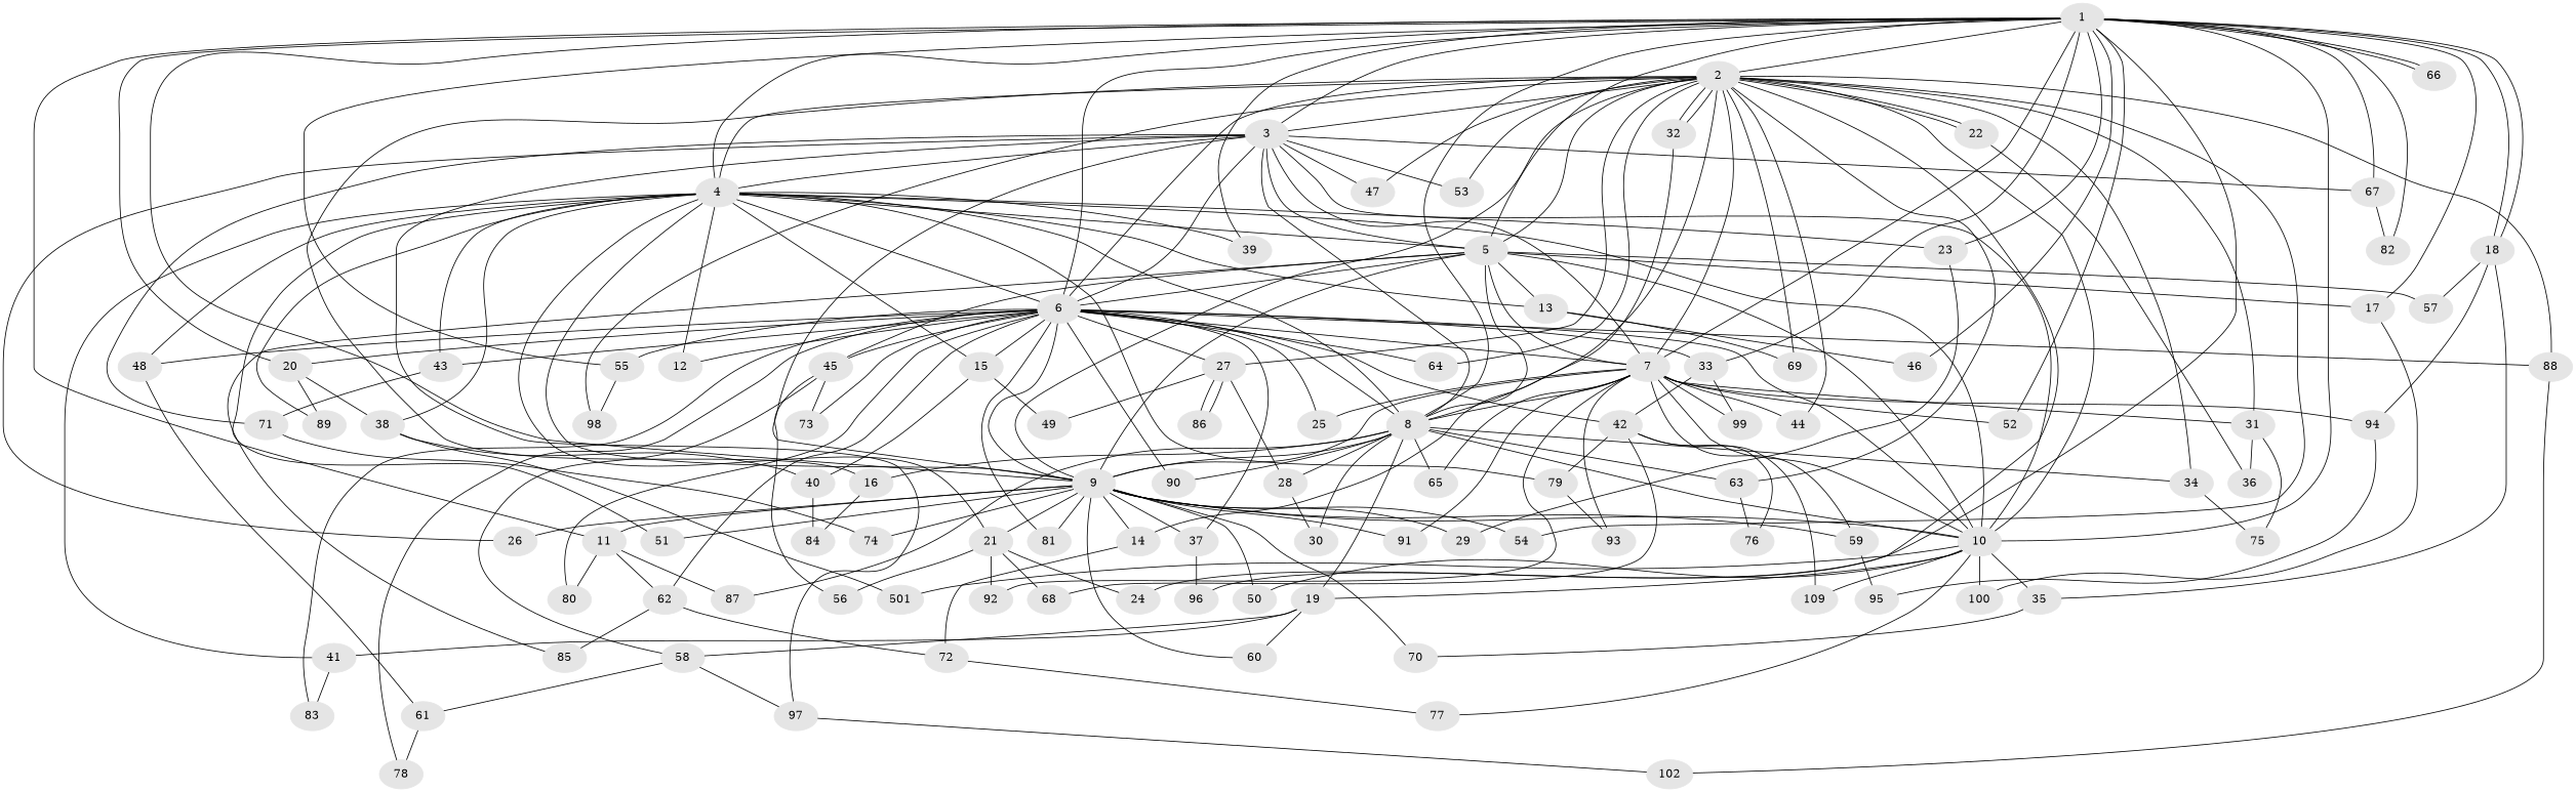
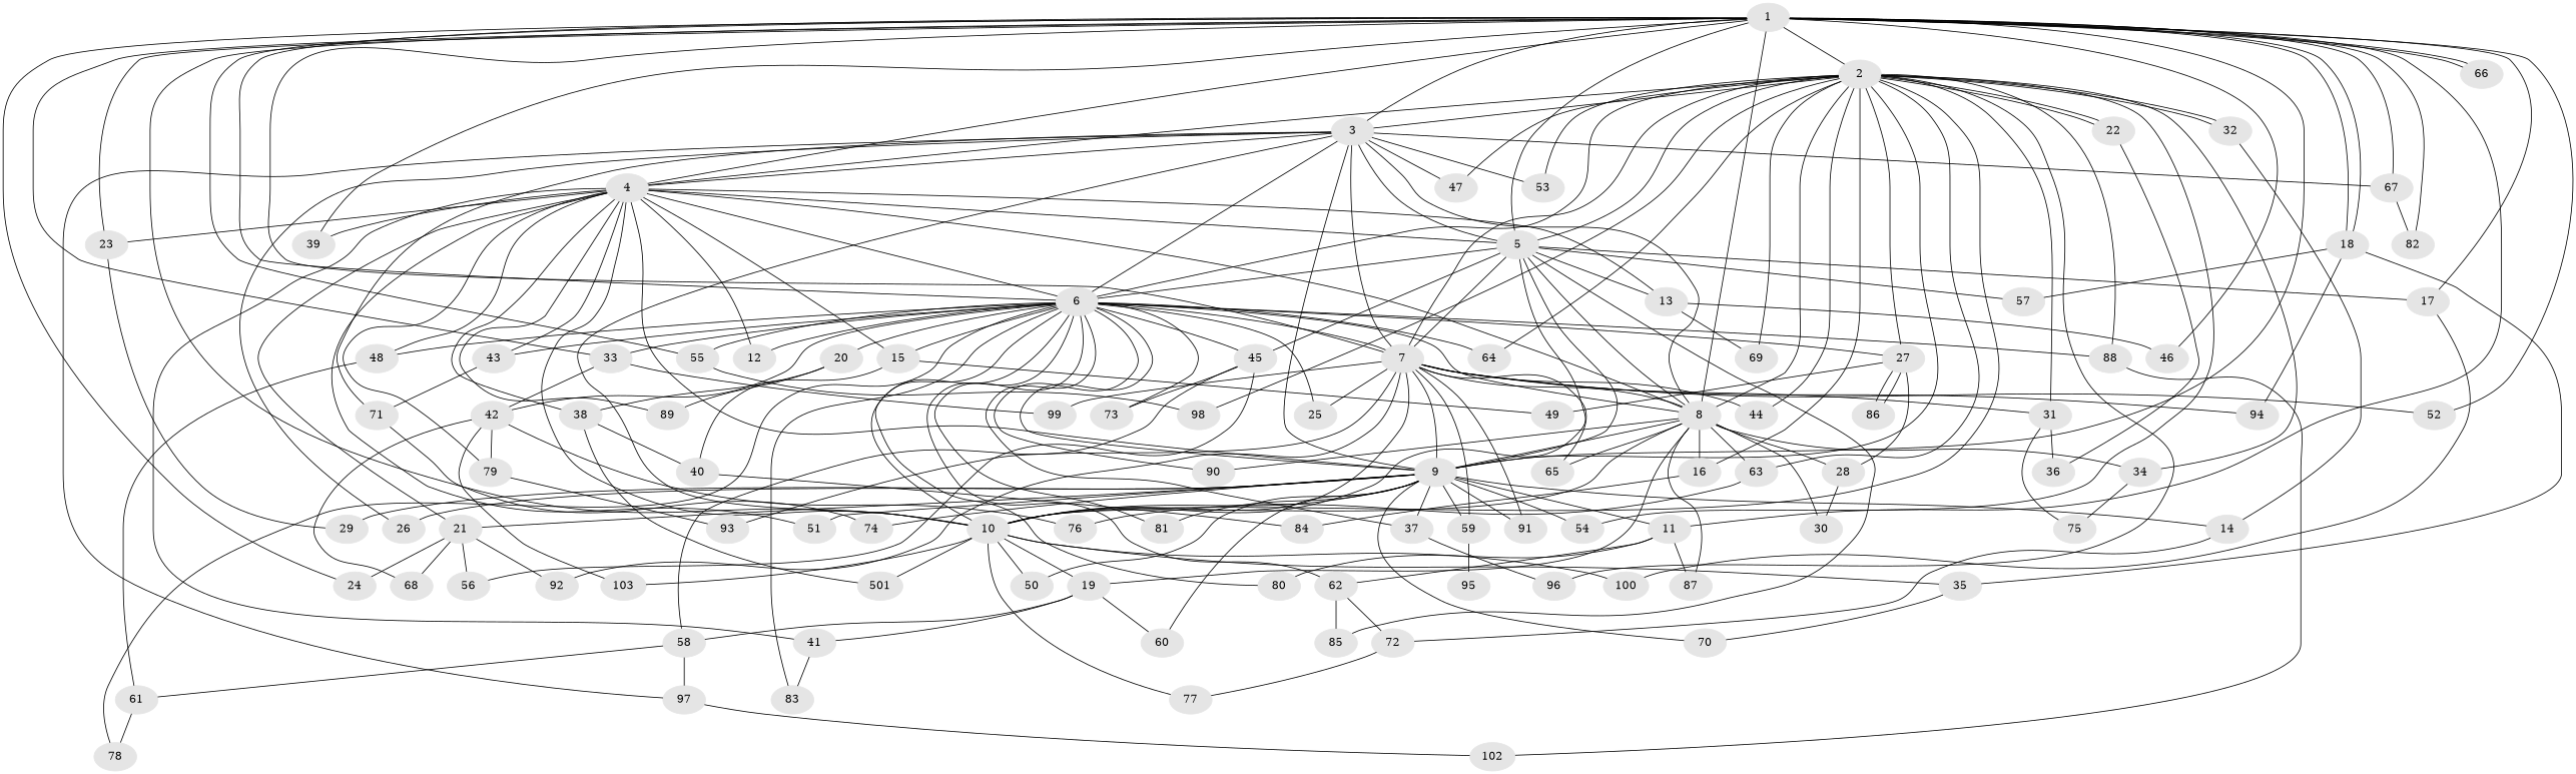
  graph {
    node [color=gray90 style=filled]
    1
    2
    3
    4
    5
    6
    7
    8
    9
    10
    11
    17
    18
    20
    23
    24
    33
    39
    46
    52
    55
    66
    67
    82
    16
    22
    27
    31
    32
    34
    44
    47
    53
    54
    63
    64
    69
    88
    96
    98
    26
    71
    97
    12
    13
    15
    21
    38
    41
    43
    48
    51
    79
    89
    45
    57
    85
    25
    37
    42
    62
    73
    78
    80
    81
    83
    90
    59
    65
    91
    92
    93
    94
    99
    19
    28
    30
    87
    14
    29
    50
    60
    70
    74
    35
    77
    100
    n88 [label=501]
-   103 [label=109]
+   103
    84
    36
    49
    86
    75
    76
    102
    40
    56
    68
    61
    72
    58
    95
    1 -- 2
    1 -- 3
    1 -- 4
    1 -- 5
    1 -- 6
    1 -- 7
    1 -- 8
    1 -- 9
    1 -- 10
    1 -- 11
    1 -- 17
    1 -- 18
    1 -- 18
-   1 -- 20
    1 -- 23
    1 -- 24
    1 -- 33
    1 -- 39
    1 -- 46
    1 -- 52
    1 -- 55
    1 -- 66
    1 -- 66
    1 -- 67
    1 -- 82
    2 -- 3
    2 -- 4
    2 -- 5
    2 -- 6
    2 -- 7
    2 -- 8
    2 -- 9
    2 -- 10
    2 -- 16
    2 -- 22
    2 -- 22
    2 -- 27
    2 -- 31
    2 -- 32
    2 -- 32
    2 -- 34
    2 -- 44
    2 -- 47
    2 -- 53
    2 -- 54
    2 -- 63
    2 -- 64
    2 -- 69
    2 -- 88
    2 -- 96
    2 -- 98
    3 -- 4
    3 -- 5
    3 -- 6
    3 -- 7
    3 -- 8
    3 -- 9
    3 -- 10
    3 -- 67
    3 -- 47
    3 -- 53
    3 -- 26
    3 -- 71
    3 -- 97
    4 -- 5
    4 -- 6
    4 -- 8
    4 -- 9
    4 -- 10
    4 -- 23
    4 -- 39
    4 -- 12
    4 -- 13
    4 -- 15
    4 -- 21
    4 -- 38
    4 -- 41
    4 -- 43
    4 -- 48
    4 -- 51
    4 -- 79
    4 -- 89
    5 -- 6
    5 -- 7
    5 -- 8
    5 -- 9
    5 -- 10
    5 -- 17
    5 -- 13
    5 -- 45
    5 -- 57
    5 -- 85
    6 -- 7
    6 -- 8
    6 -- 9
    6 -- 10
    6 -- 20
    6 -- 33
    6 -- 55
    6 -- 27
    6 -- 64
    6 -- 88
    6 -- 12
    6 -- 15
    6 -- 43
    6 -- 48
    6 -- 45
    6 -- 25
    6 -- 37
    6 -- 42
    6 -- 62
    6 -- 73
    6 -- 78
    6 -- 80
    6 -- 81
    6 -- 83
    6 -- 90
    7 -- 8
    7 -- 9
    7 -- 10
    7 -- 52
    7 -- 31
    7 -- 44
    7 -- 25
    7 -- 59
    7 -- 65
    7 -- 91
    7 -- 92
    7 -- 93
    7 -- 94
    7 -- 99
    8 -- 9
    8 -- 10
    8 -- 16
    8 -- 34
    8 -- 63
    8 -- 90
    8 -- 65
    8 -- 19
    8 -- 28
    8 -- 30
    8 -- 87
    9 -- 10
    9 -- 11
    9 -- 54
    9 -- 26
    9 -- 21
    9 -- 51
    9 -- 37
    9 -- 81
    9 -- 59
    9 -- 91
    9 -- 14
    9 -- 29
    9 -- 50
    9 -- 60
    9 -- 70
    9 -- 74
    10 -- 19
    10 -- 50
    10 -- 35
    10 -- 77
    10 -- 100
    10 -- n88
    10 -- 103
    11 -- 62
    11 -- 80
    11 -- 87
    17 -- 100
    18 -- 57
    18 -- 94
    18 -- 35
    20 -- 38
    20 -- 89
    23 -- 29
    33 -- 42
    33 -- 99
    55 -- 98
    67 -- 82
    16 -- 84
    22 -- 36
    27 -- 28
    27 -- 49
    27 -- 86
    27 -- 86
    31 -- 36
    31 -- 75
    32 -- 14
    34 -- 75
    63 -- 76
    88 -- 102
    71 -- 74
    97 -- 102
    13 -- 46
    13 -- 69
    15 -- 49
    15 -- 40
    21 -- 24
    21 -- 92
    21 -- 56
    21 -- 68
    38 -- n88
    38 -- 40
    41 -- 83
    43 -- 71
    48 -- 61
    79 -- 93
    45 -- 73
    45 -- 56
    45 -- 58
    37 -- 96
    42 -- 79
    42 -- 103
    42 -- 76
    42 -- 68
    62 -- 85
    62 -- 72
    59 -- 95
-   94 -- 95
    19 -- 41
    19 -- 60
    19 -- 58
    28 -- 30
    14 -- 72
    35 -- 70
    40 -- 84
    61 -- 78
    72 -- 77
    58 -- 97
    58 -- 61
  }
